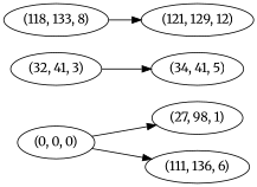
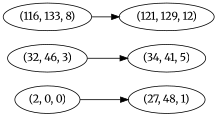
  digraph {
    fontname=Merriweather
    rankdir=LR
    node [fontname=Merriweather]
    edge [fontname=Merriweather]
-   "(0, 0, 0)"
-   "(27, 48, 1)" [label="(27, 98, 1)"]
-   "(111, 136, 6)"
-   "(32, 46, 3)" [label="(32, 41, 3)"]
+   "(0, 0, 0)" [label="(2, 0, 0)"]
+   "(27, 48, 1)"
+   "(32, 46, 3)"
    "(34, 41, 5)"
-   "(116, 133, 8)" [label="(118, 133, 8)"]
+   "(116, 133, 8)"
    "(121, 129, 12)"
    "(0, 0, 0)" -> "(27, 48, 1)"
-   "(0, 0, 0)" -> "(111, 136, 6)"
    "(32, 46, 3)" -> "(34, 41, 5)"
    "(116, 133, 8)" -> "(121, 129, 12)"
  }
